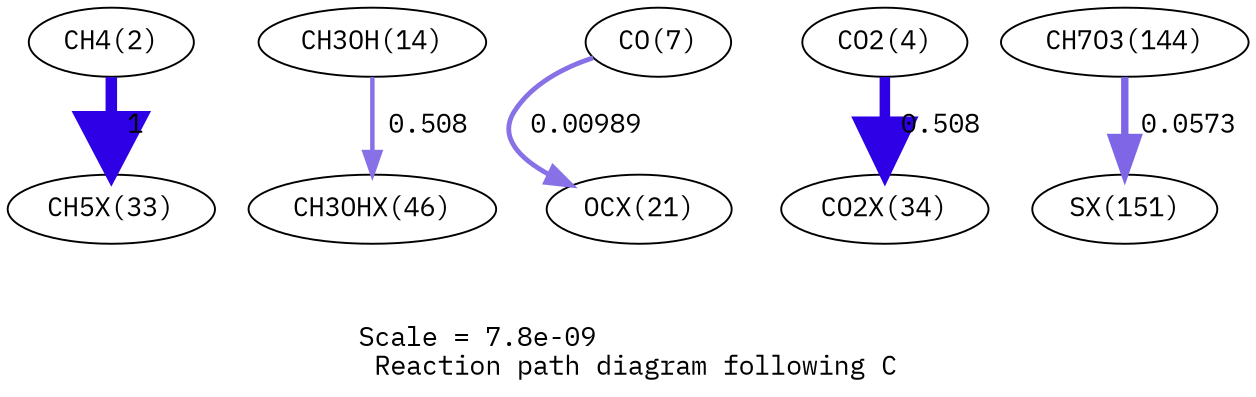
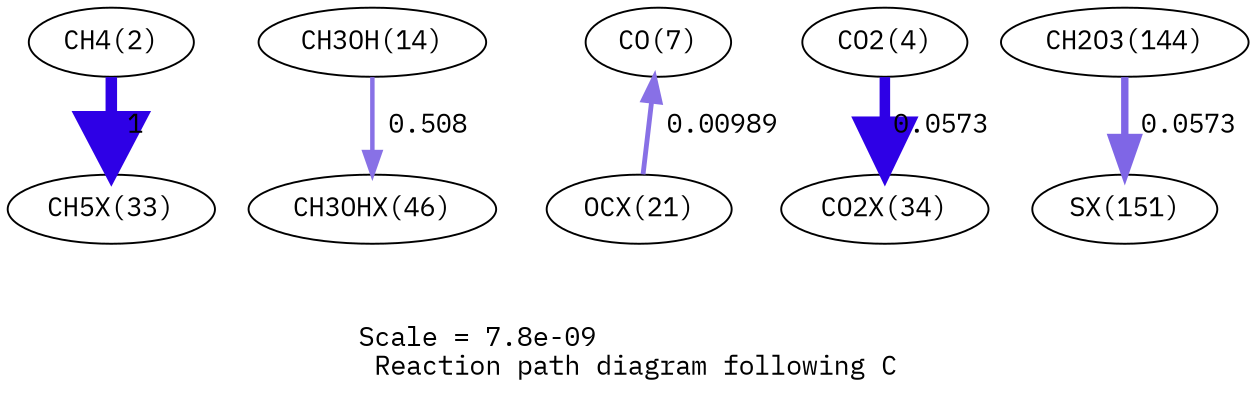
  digraph {
    fontname="IBM Plex Mono"
    label="Scale = 7.8e-09\l Reaction path diagram following C"
    node [fontname="IBM Plex Mono"]
    edge [fontname="IBM Plex Mono"]
    n1 [label="CH4(2)"]
    n2 [label="CH5X(33)"]
    n3 [label="CH3OH(14)"]
    n4 [label="CH3OHX(46)"]
    n5 [label="CO(7)"]
    n6 [label="OCX(21)"]
    n7 [label="CO2(4)"]
    n8 [label="CO2X(34)"]
-   n9 [label="CH7O3(144)"]
+   n9 [label="CH2O3(144)"]
    n10 [label="SX(151)"]
    n1 -> n2 [arrowsize=3 color="0.7, 1.5, 0.9" label=" 1" penwidth=6]
    n3 -> n4 [arrowsize=1.16 color="0.7, 0.508, 0.9" label=" 0.508" penwidth=2.33]
-   n5 -> n6 [arrowsize=1.26 color="0.7, 0.51, 0.9" label=" 0.00989" penwidth=2.52]
-   n7 -> n8 [arrowsize=2.74 color="0.7, 1.01, 0.9" label=" 0.508" penwidth=5.49]
+   n6 -> n5 [arrowsize=1.26 color="0.7, 0.51, 0.9" label=" 0.00989" penwidth=2.52]
+   n7 -> n8 [arrowsize=2.74 color="0.7, 1.01, 0.9" label=" 0.0573" penwidth=5.49]
    n9 -> n10 [arrowsize=1.92 color="0.7, 0.557, 0.9" label=" 0.0573" penwidth=3.84]
  }
